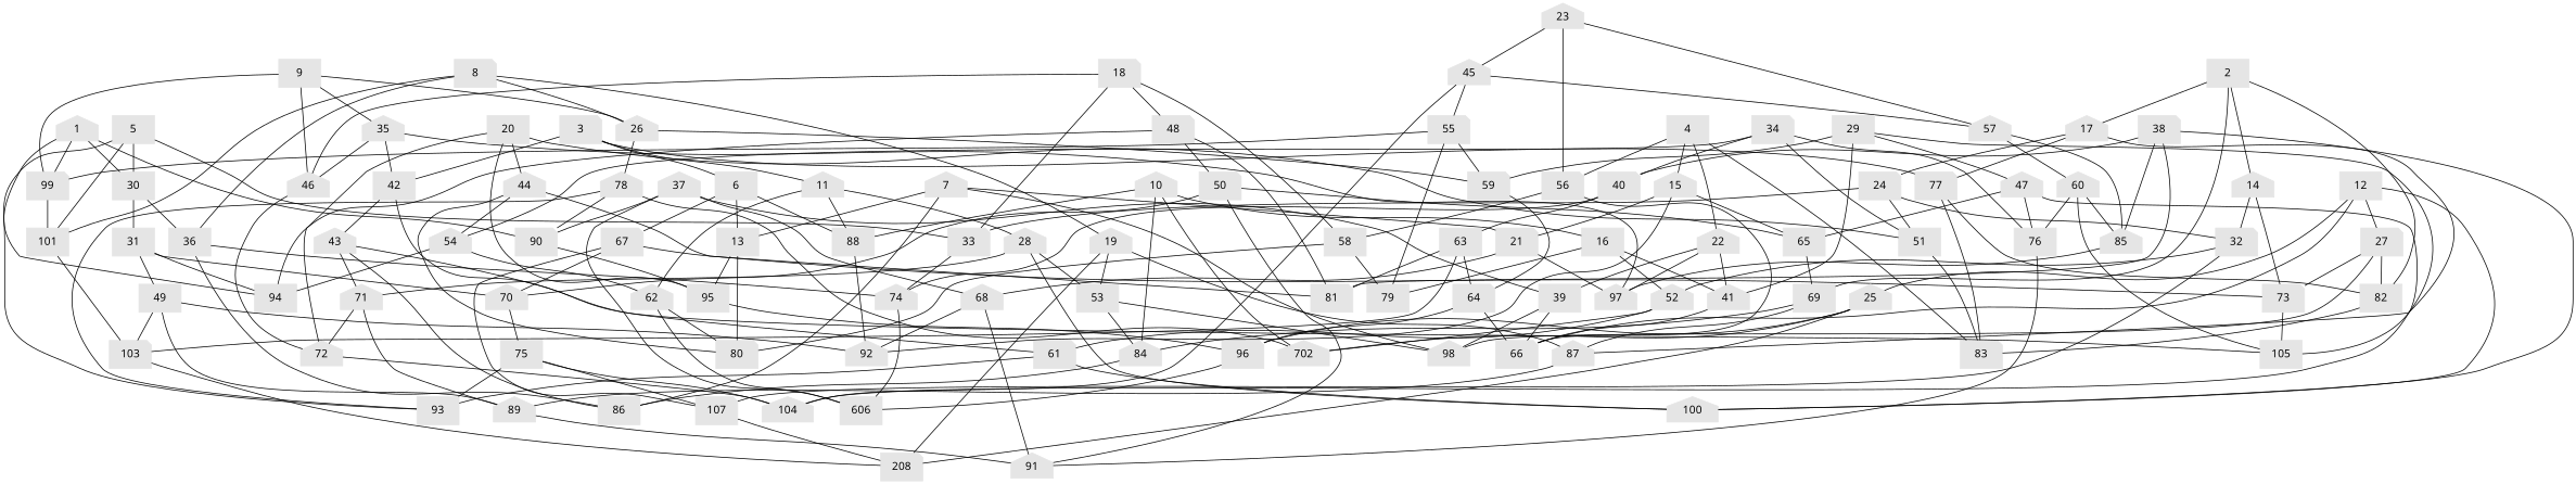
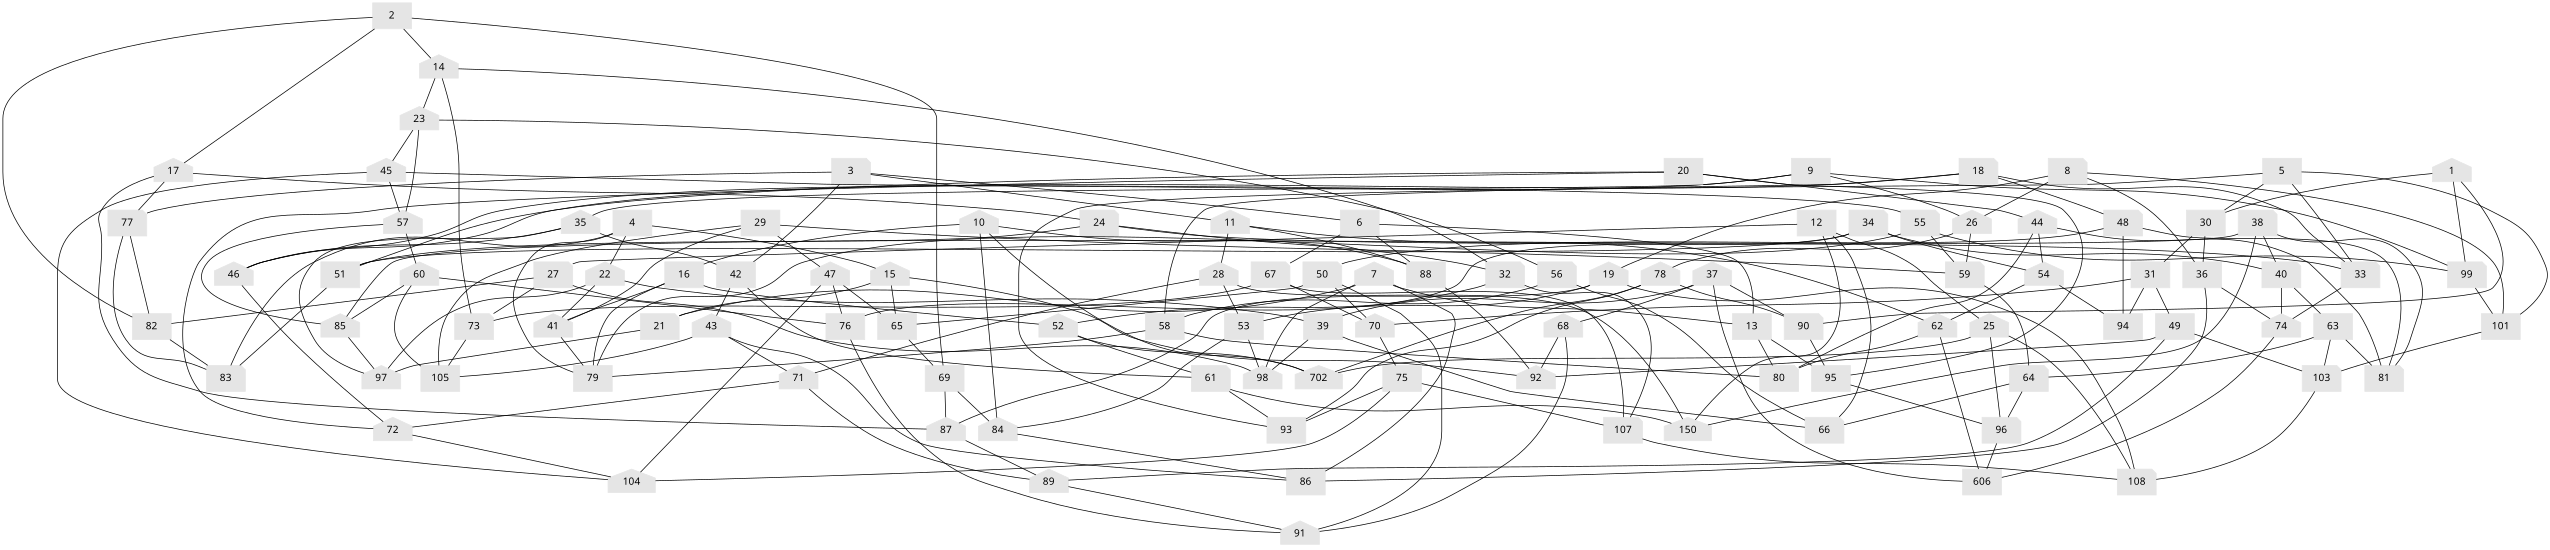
  graph {
    fontname="Noto Sans"
    node [color=gray90 fontname="Noto Sans" shape=house style=filled]
    edge [fontname="Noto Sans"]
    30 [shape=box]
    1
    90 [shape=note]
    94 [shape=box]
    99 [shape=note]
    36 [shape=box]
    31 [shape=box]
    95 [shape=box]
    101 [shape=box]
    2 [shape=box]
    14
    17
    69 [shape=box]
    82 [shape=box]
    23
    32 [shape=note]
    73 [shape=note]
    77 [shape=note]
    24 [shape=note]
    87
    84
    83 [shape=note]
    3 [shape=note]
    6 [shape=box]
    11
    42 [shape=box]
    13 [shape=box]
    67 [shape=note]
    88 [shape=box]
    28
    62
    43
    61 [shape=note]
    4 [shape=box]
    15
    22
    56 [shape=note]
    21 [shape=note]
    65 [shape=box]
    92
    41
    97
    39 [shape=box]
    66 [shape=note]
    58 [shape=box]
    5 [shape=box]
    33 [shape=note]
    93 [shape=box]
    74
    103 [shape=note]
    80 [shape=note]
    70
    107 [shape=note]
    7
    86 [shape=box]
    98
    68
    8 [shape=note]
    19
    26
    53 [shape=box]
-   108 [shape=note label=208]
+   108 [shape=note]
    59 [shape=note]
    78
    9 [shape=box]
    35
    46
    72
    10
    16 [shape=box]
    n71 [label=702]
    52
    79 [shape=box]
-   100
+   100 [label=150]
    71
    n76 [label=606 shape=box]
    12 [shape=box]
    25
    27 [shape=note]
    96 [shape=note]
    45
    57
    105 [shape=box]
    51 [shape=box]
    89
    18 [shape=note]
    48 [shape=note]
    81 [shape=note]
    50 [shape=note]
    20 [shape=box]
    44
    54
    104
    91
    55 [shape=note]
    85
    60
    64 [shape=note]
    29 [shape=box]
    47
    76 [shape=box]
    49 [shape=box]
    75 [shape=box]
    34 [shape=note]
    40 [shape=note]
    63 [shape=box]
    37
    38 [shape=note]
    30 -- 36
    30 -- 31
    1 -- 30
    1 -- 90
-   1 -- 94
    1 -- 99
    90 -- 95
    99 -- 101
    36 -- 74
    36 -- 86
    31 -- 94
    31 -- 70
    31 -- 49
    95 -- 96
    101 -- 103
    2 -- 14
    2 -- 17
    2 -- 69
    2 -- 82
+   14 -- 23
    14 -- 32
    14 -- 73
    17 -- 77
    17 -- 24
    17 -- 87
    69 -- 87
    69 -- 84
    82 -- 83
    23 -- 56
    23 -- 45
    23 -- 57
    32 -- 107
    32 -- 52
    73 -- 105
    77 -- 82
    77 -- 83
    24 -- 32
    24 -- 33
    24 -- 51
    87 -- 89
    84 -- 86
    3 -- 77
    3 -- 6
    3 -- 11
    3 -- 42
    6 -- 13
    6 -- 67
    6 -- 88
    11 -- 88
    11 -- 28
    11 -- 62
    42 -- 43
    42 -- 61
    13 -- 95
    13 -- 80
    67 -- 73
    67 -- 70
    67 -- 107
    88 -- 92
    28 -- 53
    28 -- 100
    28 -- 71
    62 -- 80
    62 -- n76
    43 -- 86
    43 -- 71
    43 -- 105
    61 -- 93
    61 -- 100
    4 -- 83
    4 -- 15
    4 -- 22
-   4 -- 56
+   4 -- 79
    15 -- 21
    15 -- 65
    15 -- 92
    22 -- 41
    22 -- 97
    22 -- 39
    56 -- 66
    56 -- 58
    21 -- 97
-   21 -- 68
    65 -- 69
-   41 -- 66
+   41 -- 79
    39 -- 66
    39 -- 98
    58 -- 80
    58 -- 79
    5 -- 30
    5 -- 101
    5 -- 33
    5 -- 93
    33 -- 74
    74 -- n76
    103 -- 108
    70 -- 75
    107 -- 108
    7 -- 13
    7 -- 21
    7 -- 86
    7 -- 98
    68 -- 92
    68 -- 91
    8 -- 36
    8 -- 101
    8 -- 19
    8 -- 26
    19 -- 87
    19 -- 53
    19 -- 108
    26 -- 59
    26 -- 78
    53 -- 84
    53 -- 98
    59 -- 64
    78 -- 90
    78 -- 93
    78 -- n71
    9 -- 99
    9 -- 26
    9 -- 35
    9 -- 46
    35 -- 42
    35 -- 97
    35 -- 46
    46 -- 72
    72 -- 104
    10 -- 84
    10 -- 88
    10 -- 16
    10 -- n71
    16 -- 41
    16 -- 52
    16 -- 79
    52 -- 61
    52 -- n71
    71 -- 72
    71 -- 89
    12 -- 66
    12 -- 100
    12 -- 25
    12 -- 27
    25 -- 108
    25 -- n71
    25 -- 96
    27 -- 82
    27 -- 73
    27 -- 98
    96 -- n76
    45 -- 57
    45 -- 104
    45 -- 55
    57 -- 85
    57 -- 60
    51 -- 83
    89 -- 91
    18 -- 58
    18 -- 33
    18 -- 46
    18 -- 48
    48 -- 94
    48 -- 81
    48 -- 50
    50 -- 65
    50 -- 70
    50 -- 91
    20 -- 95
    20 -- 72
    20 -- 51
    20 -- 44
    44 -- 80
    44 -- 81
    44 -- 54
    54 -- 94
    54 -- 62
    55 -- 99
    55 -- 59
    55 -- 79
    85 -- 97
    60 -- 105
    60 -- 85
    60 -- 76
    64 -- 66
    64 -- 96
    29 -- 41
    29 -- 59
    29 -- 105
    29 -- 47
    47 -- 65
    47 -- 104
    47 -- 76
    76 -- 91
    49 -- 92
    49 -- 103
    49 -- 89
    75 -- 93
    75 -- 107
    75 -- 104
    34 -- 51
    34 -- 54
    34 -- 76
    34 -- 40
    40 -- 74
    40 -- 63
    63 -- 103
    63 -- 81
    63 -- 64
    37 -- 90
    37 -- 39
    37 -- 68
    37 -- n76
    38 -- 100
    38 -- 81
    38 -- 85
    38 -- 40
  }
